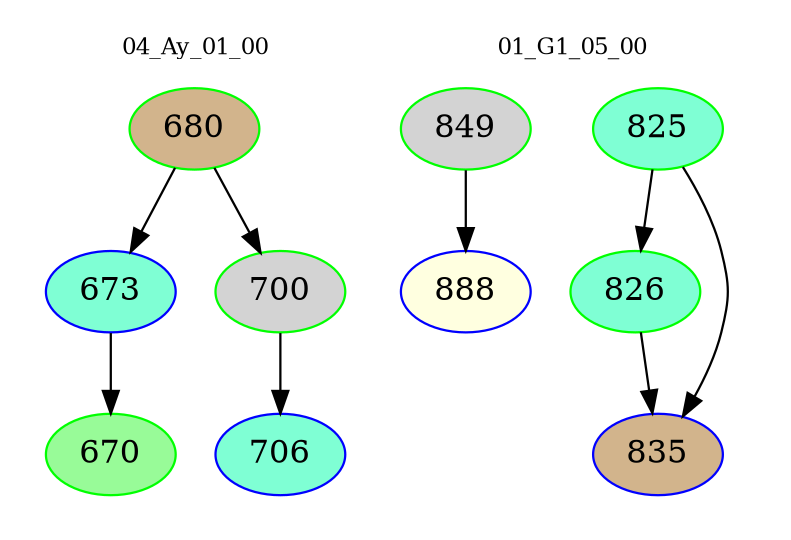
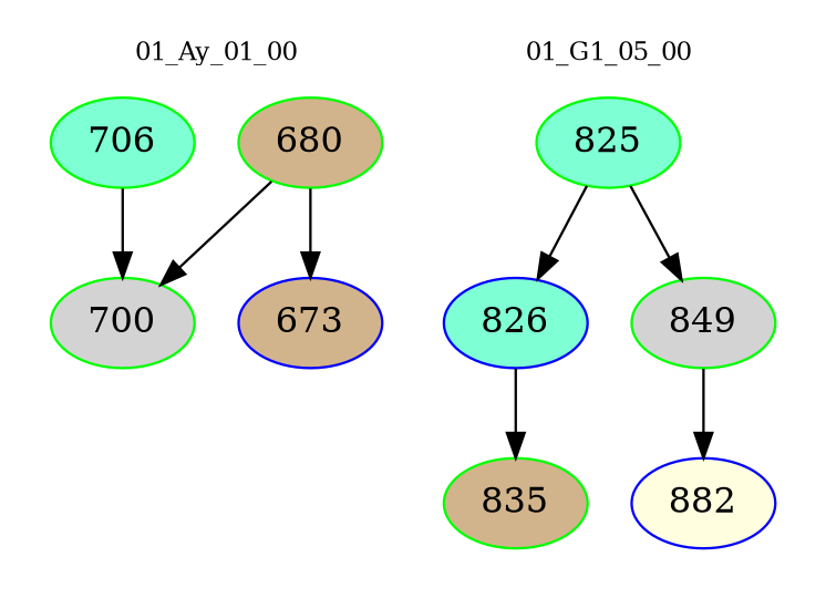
  digraph {
    node [color=green fillcolor=tan style=filled]
    edge [color=black]
    n1 [label=680]
-   n2 [color=blue fillcolor=aquamarine label=673]
+   n2 [color=blue label=673]
    n3 [fillcolor=lightgrey label=700]
-   n4 [fillcolor=palegreen label=670]
-   n5 [color=blue fillcolor=aquamarine label=706]
+   n5 [fillcolor=aquamarine label=706]
    n6 [fillcolor=aquamarine label=825]
-   n7 [fillcolor=aquamarine label=826]
+   n7 [color=blue fillcolor=aquamarine label=826]
    n8 [fillcolor=lightgrey label=849]
-   n9 [color=blue label=835]
-   n10 [color=blue fillcolor=lightyellow label=888]
+   n9 [label=835]
+   n10 [color=blue fillcolor=lightyellow label=882]
    subgraph cluster_1 {
      color=white
      fontsize=10
-     label="04_Ay_01_00"
+     label="01_Ay_01_00"
      n1
      n2
      n3
-     n4
      n5
    }
    subgraph cluster_2 {
      color=white
      fontsize=10
      label="01_G1_05_00"
      n6
      n7
      n8
      n9
      n10
    }
    n1 -> n2
    n1 -> n3
-   n2 -> n4
-   n3 -> n5
+   n5 -> n3
    n6 -> n7
-   n6 -> n9
+   n6 -> n8
    n7 -> n9
    n8 -> n10
  }
